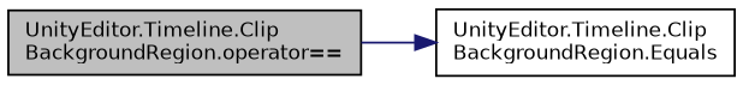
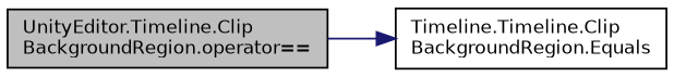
  digraph {
    rankdir=LR
    node [color=black fontname=Helvetica fontsize=10 shape=record style=filled]
    n1 [fillcolor=grey75 fontcolor=black height=0.2 label="UnityEditor.Timeline.Clip\lBackgroundRegion.operator==" width=0.4]
-   n2 [fillcolor=white height=0.2 label="UnityEditor.Timeline.Clip\lBackgroundRegion.Equals" width=0.4]
+   n2 [fillcolor=white height=0.2 label="Timeline.Timeline.Clip\lBackgroundRegion.Equals" width=0.4]
    n1 -> n2 [color=midnightblue fontname=Helvetica fontsize=10 labelfontname=Helvetica labelfontsize=10 style=solid]
  }
